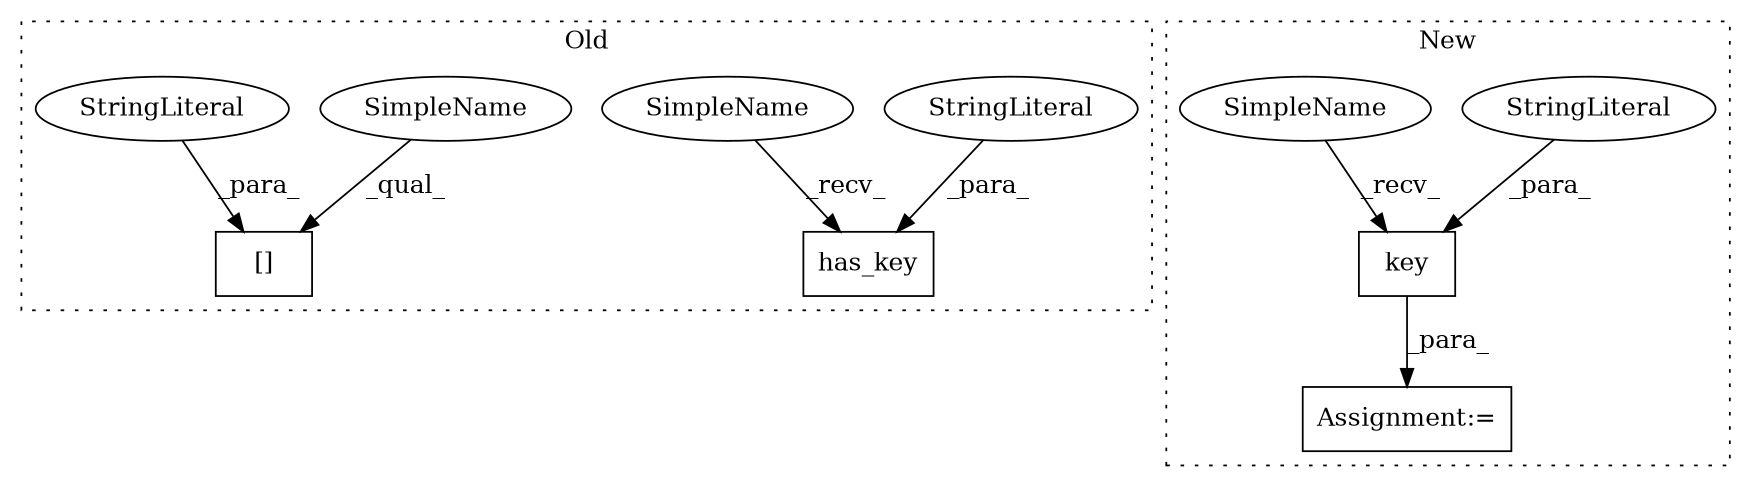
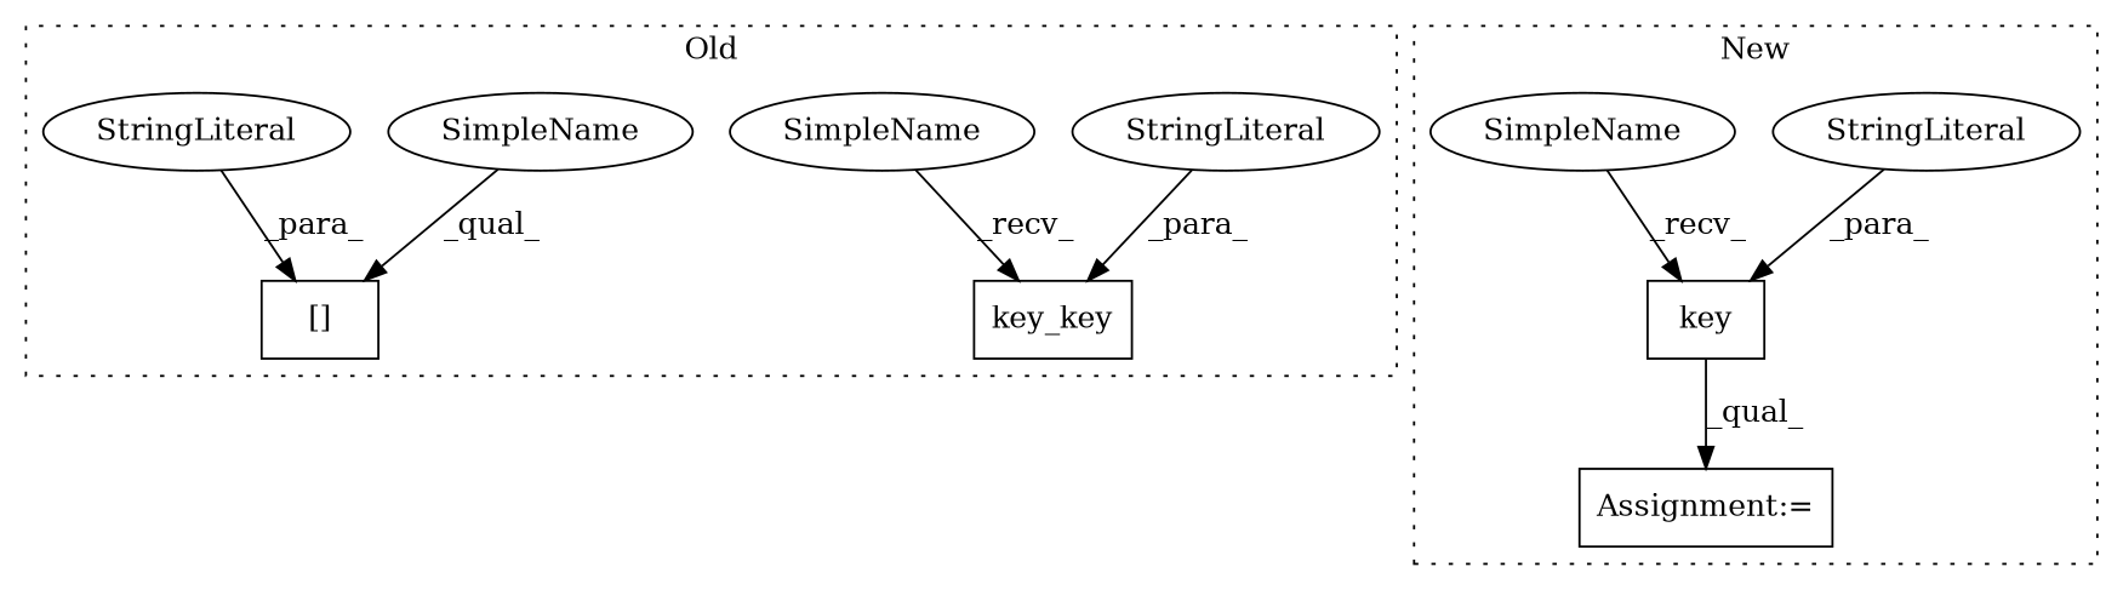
  digraph {
    node [a=45 l=6 shape=ellipse]
-   n1 [a=32 l="8,1" label=has_key s="1972,1988" shape=box]
+   n1 [a=32 l="8,1" label=key_key s="1972,1988" shape=box]
    n2 [l=8 label=StringLiteral s=1980]
    n3 [a=2 l="7,1" label="[]" s="2006,2021" shape=box]
    n4 [l=8 label=StringLiteral s=2013]
    n5 [a=42 label=SimpleName s=1965]
    n6 [a=42 label=SimpleName s=2006]
    n7 [a=32 l="4,1" label=key s="1866,1889" shape=box]
    n8 [l=10 label=StringLiteral s=1879]
    n9 [a=7 l=1 label="Assignment:=" s=1858 shape=box]
    n10 [a=42 label=SimpleName s=1859]
    subgraph cluster_1 {
      label=Old
      style=dotted
      n1
      n2
      n3
      n4
      n5
      n6
    }
    subgraph cluster_2 {
      label=New
      style=dotted
      n7
      n8
      n9
      n10
    }
    n2 -> n1 [label=_para_]
    n4 -> n3 [label=_para_]
    n5 -> n1 [label=_recv_]
    n6 -> n3 [label=_qual_]
-   n7 -> n9 [label=_para_]
+   n7 -> n9 [label=_qual_]
    n8 -> n7 [label=_para_]
    n10 -> n7 [label=_recv_]
  }
